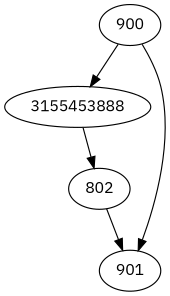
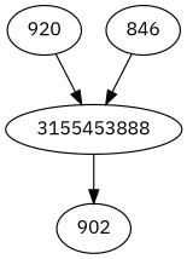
  strict digraph {
    fontname="IBM Plex Sans"
    node [fontname="IBM Plex Sans"]
    edge [fontname="IBM Plex Sans"]
    3155453888
-   902 [label=802]
-   901
-   900
+   902
+   900 [label=920]
+   846
    3155453888 -> 902
-   902 -> 901
    900 -> 3155453888
-   900 -> 901
+   846 -> 3155453888
  }
